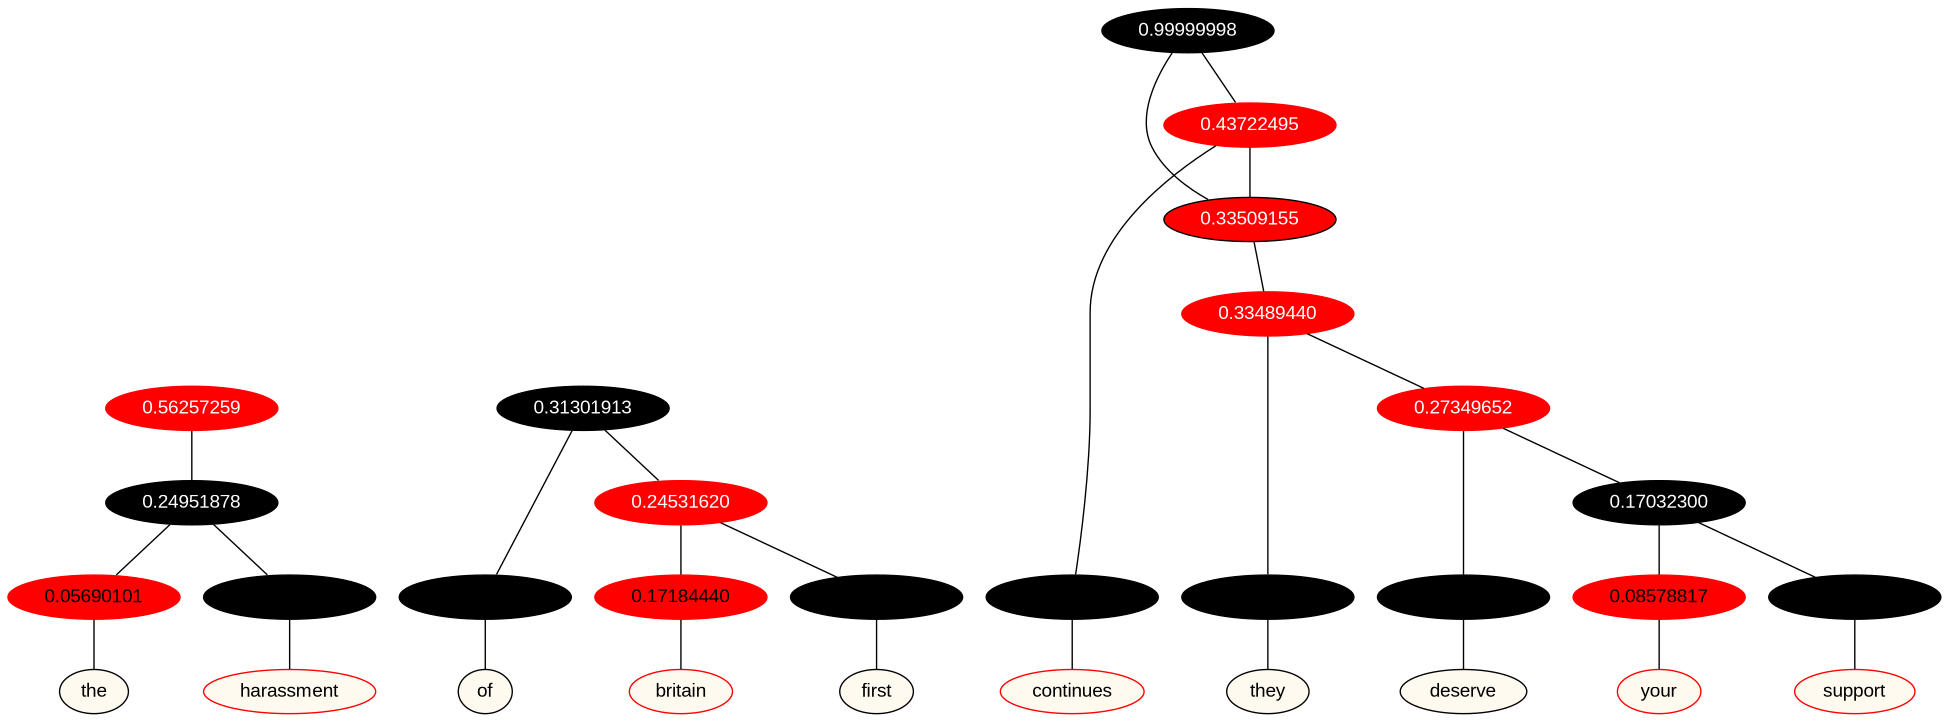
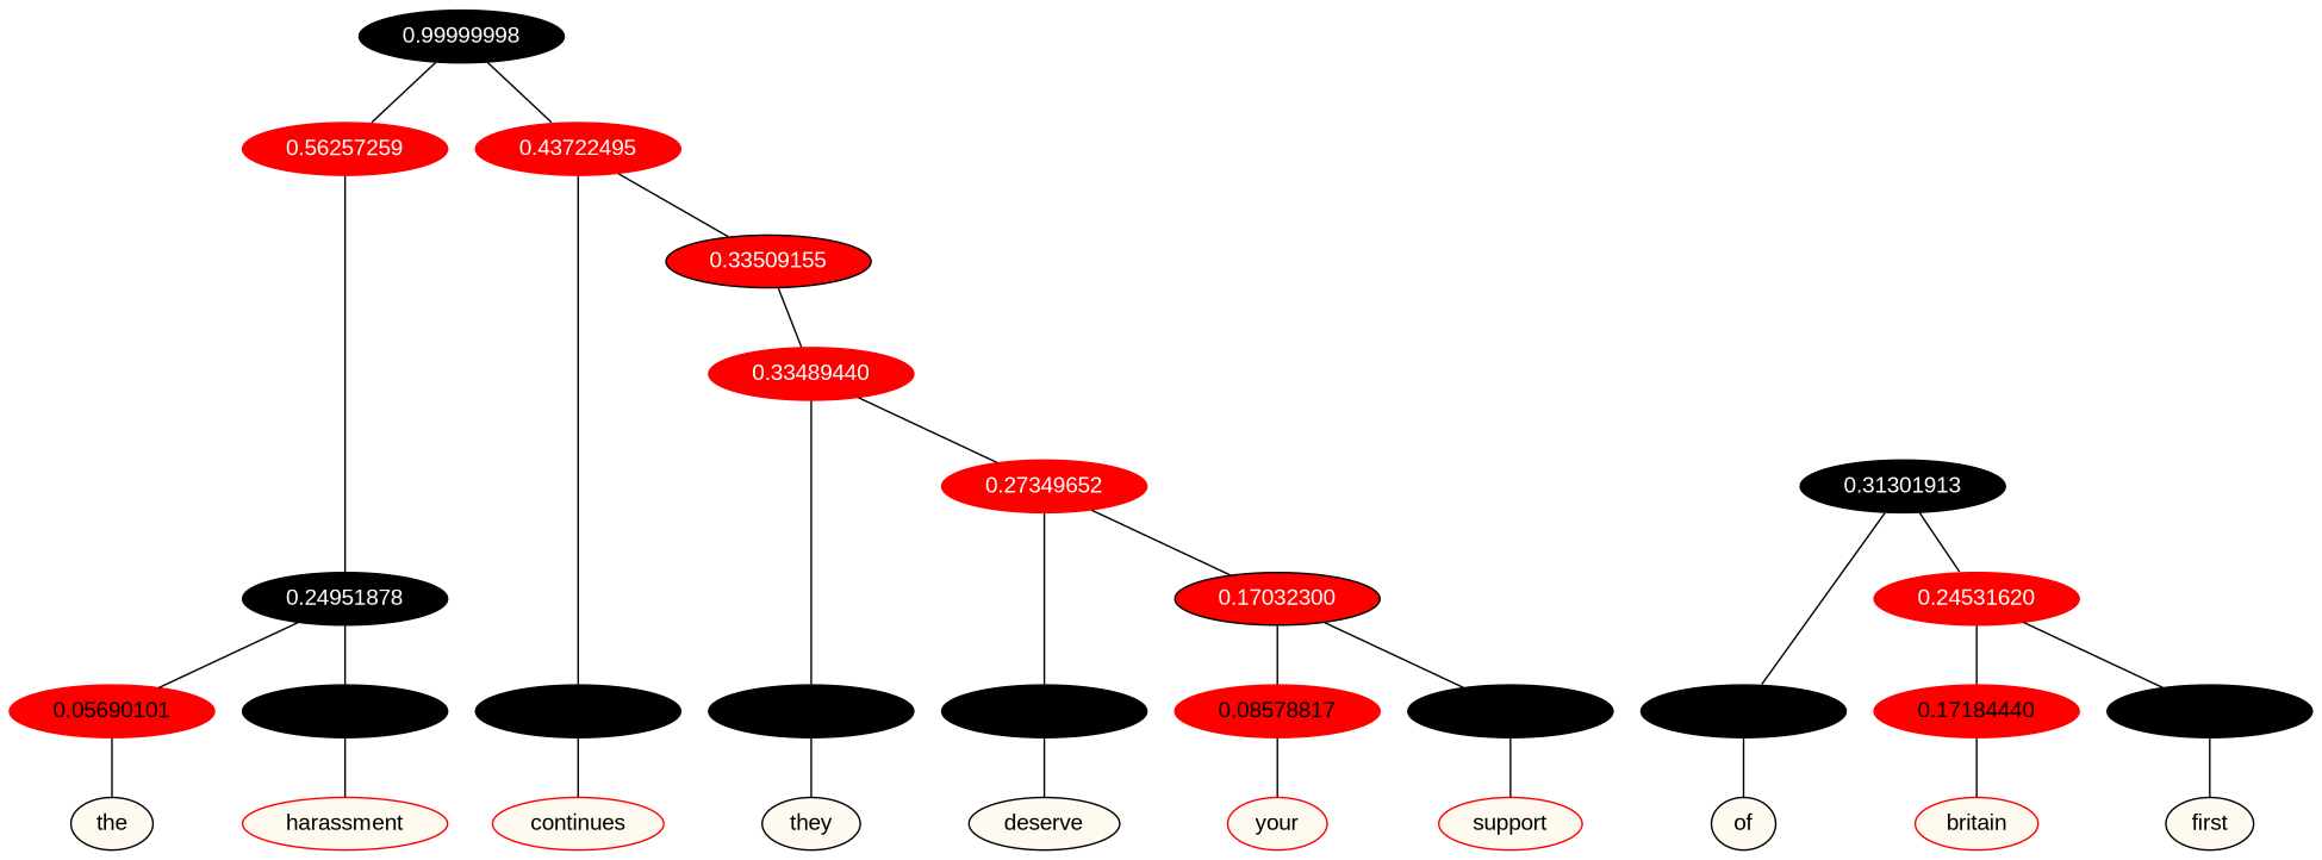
  graph {
    fontname="Liberation Sans"
    node [color=black fontname="Liberation Sans" format=png nodesep=0.001 ordering=out overlap_scaling=0.01 ranksep=0.001 style=filled]
    edge [fontname="Liberation Sans"]
    n1 [fillcolor=floralwhite height=0.15 label=the style="filled,solid" width=0.15]
    n2 [color=red fillcolor=floralwhite height=0.15 label=harassment style="filled,solid" width=0.15]
    n3 [fillcolor=floralwhite height=0.15 label=of style="filled,solid" width=0.15]
    n4 [color=red fillcolor=floralwhite height=0.15 label=britain style="filled,solid" width=0.15]
    n5 [fillcolor=floralwhite height=0.15 label=first style="filled,solid" width=0.15]
    n6 [color=red fillcolor=floralwhite height=0.15 label=continues style="filled,solid" width=0.15]
    n7 [fillcolor=floralwhite height=0.15 label=they style="filled,solid" width=0.15]
    n8 [fillcolor=floralwhite height=0.15 label=deserve style="filled,solid" width=0.15]
    n9 [color=red fillcolor=floralwhite height=0.15 label=your style="filled,solid" width=0.15]
    n10 [color=red fillcolor=floralwhite height=0.15 label=support style="filled,solid" width=0.15]
    n11 [color=red fontcolor=black height=0.15 label=0.05690101 width=0.15]
    n12 [fontcolor=black height=0.15 label=0.19243352 width=0.15]
    n13 [fontcolor=black height=0.15 label=0.06751635 width=0.15]
    n14 [color=red fontcolor=black height=0.15 label=0.17184440 width=0.15]
    n15 [fontcolor=black height=0.15 label=0.07318479 width=0.15]
    n16 [fontcolor=black height=0.15 label=0.10181559 width=0.15]
    n17 [fontcolor=black height=0.15 label=0.06120073 width=0.15]
    n18 [fontcolor=black height=0.15 label=0.10283363 width=0.15]
    n19 [color=red fontcolor=black height=0.15 label=0.08578817 width=0.15]
    n20 [fontcolor=black height=0.15 label=0.08451437 width=0.15]
    n21 [fontcolor=grey99 height=0.15 label=0.99999998 width=0.15]
    n22 [color=red fontcolor=grey99 height=0.15 label=0.56257259 width=0.15]
    n23 [color=red fontcolor=grey99 height=0.15 label=0.43722495 width=0.15]
    n24 [fontcolor=grey99 height=0.15 label=0.24951878 width=0.15]
    n25 [fillcolor=red fontcolor=grey99 height=0.15 label=0.33509155 width=0.15]
    n26 [fontcolor=grey99 height=0.15 label=0.31301913 width=0.15]
    n27 [color=red fontcolor=grey99 height=0.15 label=0.24531620 width=0.15]
    n28 [color=red fontcolor=grey99 height=0.15 label=0.33489440 width=0.15]
    n29 [color=red fontcolor=grey99 height=0.15 label=0.27349652 width=0.15]
-   n30 [fontcolor=grey99 height=0.15 label=0.17032300 width=0.15]
+   n30 [fontcolor=grey99 height=0.15 label=0.17032300 width=0.15 fillcolor=red]
    subgraph sub_1 {
      rank=same
      n1
      n2
      n3
      n4
      n5
      n6
      n7
      n8
      n9
      n10
    }
    subgraph sub_2 {
      rank=same
      n11
      n12
      n13
      n14
      n15
      n16
      n17
      n18
      n19
      n20
    }
    n11 -- n1
    n12 -- n2
    n13 -- n3
    n14 -- n4
    n15 -- n5
    n16 -- n6
    n17 -- n7
    n18 -- n8
    n19 -- n9
    n20 -- n10
-   n21 -- n25
+   n21 -- n22
    n21 -- n23
    n22 -- n24
    n23 -- n16
    n23 -- n25
    n24 -- n11
    n24 -- n12
    n25 -- n28
    n26 -- n13
    n26 -- n27
    n27 -- n14
    n27 -- n15
    n28 -- n17
    n28 -- n29
    n29 -- n18
    n29 -- n30
    n30 -- n19
    n30 -- n20
  }
